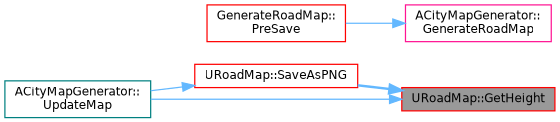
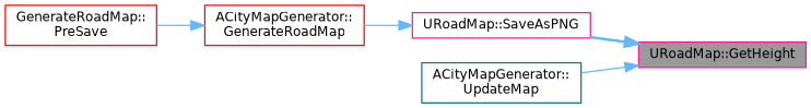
  digraph {
    rankdir=RL
    node [color=deeppink fillcolor=white fontname=Helvetica fontsize=10 shape=box style=filled]
    edge [color=steelblue1 dir=back fontname=Helvetica fontsize=10 labelfontname=Helvetica labelfontsize=10 style=solid]
-   n1 [color=red fillcolor=grey60 fontcolor=black height=0.2 label="URoadMap::GetHeight" width=0.4]
-   n2 [color=red height=0.2 label="URoadMap::SaveAsPNG" width=0.4]
+   n1 [fillcolor=grey60 fontcolor=black height=0.2 label="URoadMap::GetHeight" width=0.4]
+   n2 [height=0.2 label="URoadMap::SaveAsPNG" width=0.4]
    n3 [color=teal height=0.2 label="ACityMapGenerator::\lUpdateMap" width=0.4]
-   n4 [height=0.2 label="ACityMapGenerator::\lGenerateRoadMap" width=0.4]
+   n4 [color=red height=0.2 label="ACityMapGenerator::\lGenerateRoadMap" width=0.4]
    n5 [color=red height=0.2 label="GenerateRoadMap::\lPreSave" width=0.4]
    n1 -> n2 [style=bold]
    n1 -> n3
-   n2 -> n3
+   n2 -> n4
    n4 -> n5
  }
